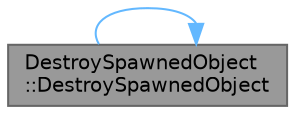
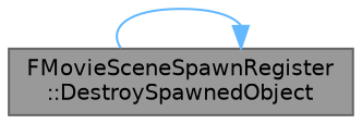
  digraph {
    rankdir=LR
-   n1 [color=gray40 fillcolor=grey60 fontcolor=black fontname=Helvetica fontsize=10 height=0.2 label="DestroySpawnedObject\l::DestroySpawnedObject" shape=box style=filled width=0.4]
+   n1 [color=gray40 fillcolor=grey60 fontcolor=black fontname=Helvetica fontsize=10 height=0.2 label="FMovieSceneSpawnRegister\l::DestroySpawnedObject" shape=box style=filled width=0.4]
    n1 -> n1 [color=steelblue1 fontname=Helvetica fontsize=10 labelfontname=Helvetica labelfontsize=10 style=solid]
  }
